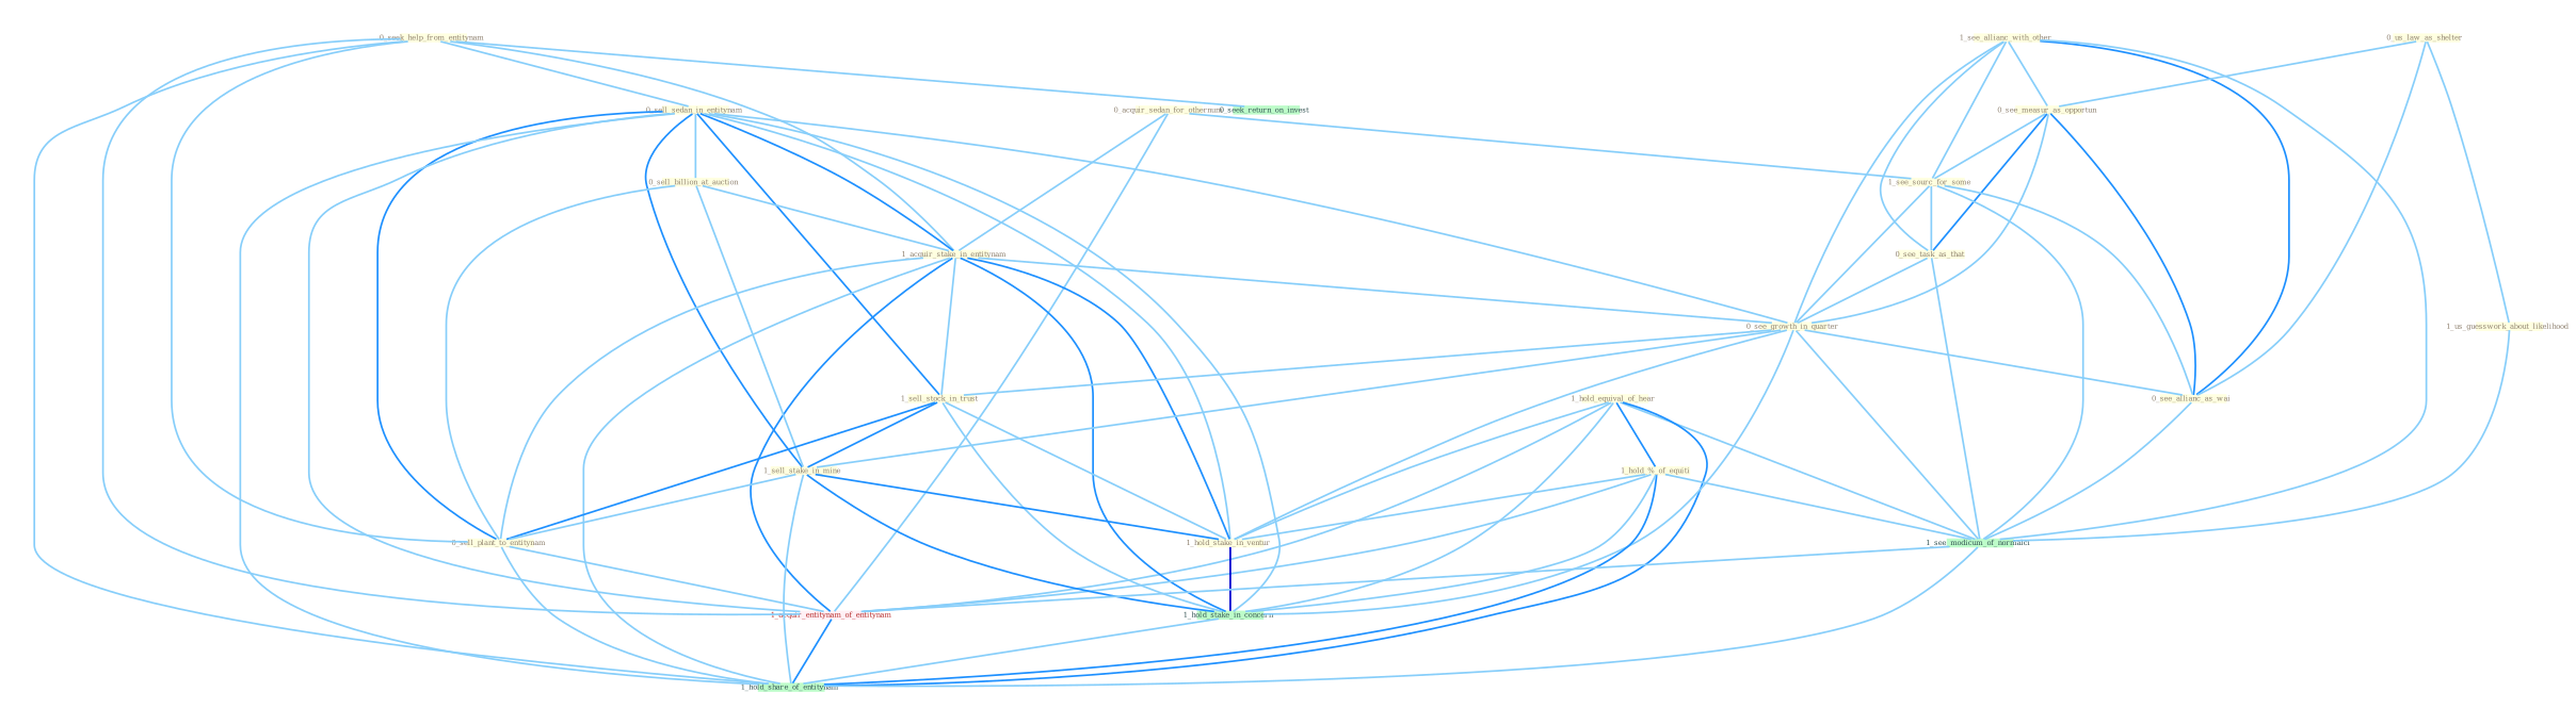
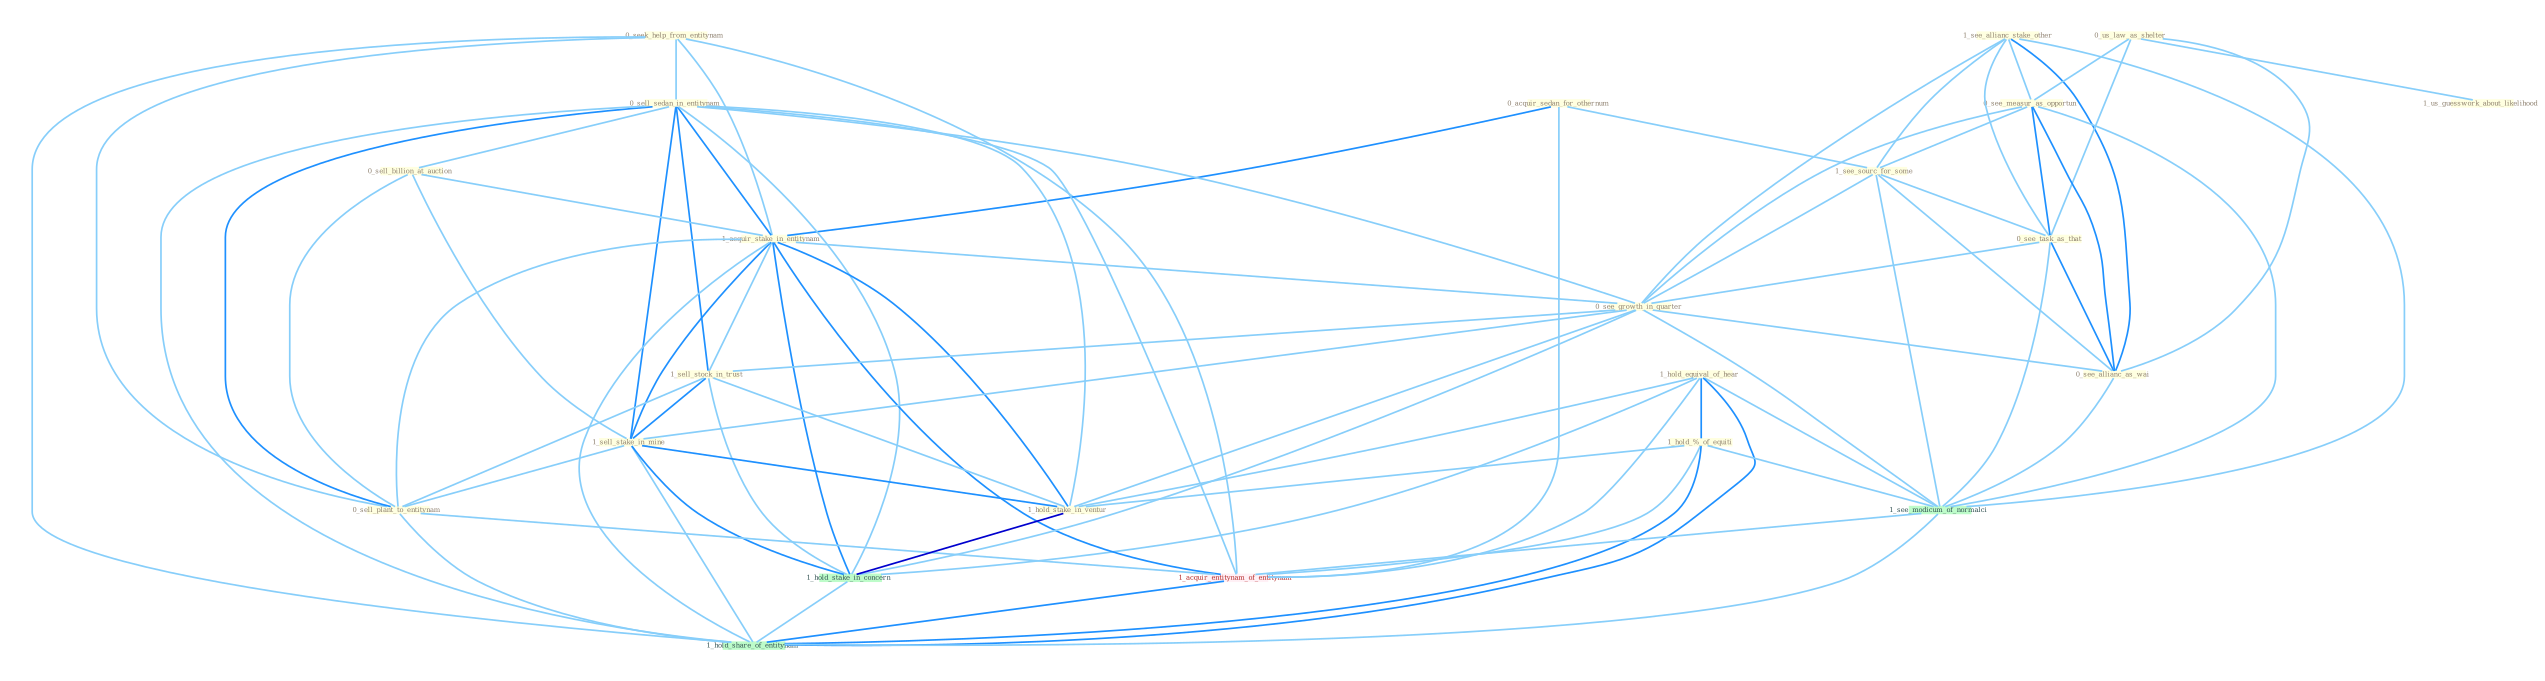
  graph {
    node [color="#ffffe0" fixedsize=true fontcolor="#8b7d6b" fontsize=4 shape=polygon style=filled]
    edge [color="#87cefa" w=1]
-   "1_see_allianc_with_other " [height=.06 width=.5]
+   "1_see_allianc_with_other " [height=.06 width=.5 label="1_see_allianc_stake_other"]
    "0_seek_help_from_entitynam " [height=.06 width=.5]
    "0_us_law_as_shelter " [height=.06 width=.5]
    "1_us_guesswork_about_likelihood " [height=.06 width=.5]
    n5 [height=.06 label="0_acquir_sedan_for_othernum" width=.5]
    "0_see_measur_as_opportun " [height=.06 width=.5]
    "0_sell_sedan_in_entitynam " [height=.06 width=.5]
    "1_hold_equival_of_hear " [height=.06 width=.5]
    "1_see_sourc_for_some " [height=.06 width=.5]
    "1_acquir_stake_in_entitynam " [height=.06 width=.5]
    "0_see_task_as_that " [height=.06 width=.5]
    "0_see_growth_in_quarter " [height=.06 width=.5]
    "0_sell_billion_at_auction " [height=.06 width=.5]
    "1_sell_stock_in_trust " [height=.06 width=.5]
    "1_hold_%_of_equiti " [height=.06 width=.5]
    "1_sell_stake_in_mine " [height=.06 width=.5]
    "0_sell_plant_to_entitynam " [height=.06 width=.5]
    "1_hold_stake_in_ventur " [height=.06 width=.5]
    "0_see_allianc_as_wai " [height=.06 width=.5]
    "1_acquir_entitynam_of_entitynam " [color="#fff0f5" fontcolor="#b22222" height=.06 width=.5]
    "1_see_modicum_of_normalci " [color="#BDFCC9" fontcolor="#2f4f4f" height=.06 width=.5]
-   "0_seek_return_on_invest " [color="#BDFCC9" fontcolor="#2f4f4f" height=.06 width=.5]
    "1_hold_share_of_entitynam " [color="#BDFCC9" fontcolor="#2f4f4f" height=.06 width=.5]
    "1_hold_stake_in_concern " [color="#BDFCC9" fontcolor="#2f4f4f" height=.06 width=.5]
    subgraph sub_1 {
      "1_see_allianc_with_other "
      "0_seek_help_from_entitynam "
      "0_us_law_as_shelter "
      "1_us_guesswork_about_likelihood "
      n5
      "0_see_measur_as_opportun "
      "0_sell_sedan_in_entitynam "
      "1_hold_equival_of_hear "
      "1_see_sourc_for_some "
      "1_acquir_stake_in_entitynam "
      "0_see_task_as_that "
      "0_see_growth_in_quarter "
      "0_sell_billion_at_auction "
      "1_sell_stock_in_trust "
      "1_hold_%_of_equiti "
      "1_sell_stake_in_mine "
      "0_sell_plant_to_entitynam "
      "1_hold_stake_in_ventur "
      "0_see_allianc_as_wai "
    }
    subgraph sub_2 {
      "1_acquir_entitynam_of_entitynam "
    }
    "1_see_allianc_with_other " -- "0_see_measur_as_opportun "
    "1_see_allianc_with_other " -- "1_see_sourc_for_some "
    "1_see_allianc_with_other " -- "0_see_task_as_that "
    "1_see_allianc_with_other " -- "0_see_growth_in_quarter "
    "1_see_allianc_with_other " -- "0_see_allianc_as_wai " [color="#1e90ff" w=2]
    "1_see_allianc_with_other " -- "1_see_modicum_of_normalci "
    "0_seek_help_from_entitynam " -- "0_sell_sedan_in_entitynam "
    "0_seek_help_from_entitynam " -- "1_acquir_stake_in_entitynam "
    "0_seek_help_from_entitynam " -- "0_sell_plant_to_entitynam "
    "0_seek_help_from_entitynam " -- "1_acquir_entitynam_of_entitynam "
-   "0_seek_help_from_entitynam " -- "0_seek_return_on_invest "
    "0_seek_help_from_entitynam " -- "1_hold_share_of_entitynam "
    "0_us_law_as_shelter " -- "1_us_guesswork_about_likelihood "
    "0_us_law_as_shelter " -- "0_see_measur_as_opportun "
+   "0_us_law_as_shelter " -- "0_see_task_as_that "
    "0_us_law_as_shelter " -- "0_see_allianc_as_wai "
    n5 -- "1_see_sourc_for_some "
-   n5 -- "1_acquir_stake_in_entitynam "
+   n5 -- "1_acquir_stake_in_entitynam " [color="#1e90ff"]
    n5 -- "1_acquir_entitynam_of_entitynam "
    "0_see_measur_as_opportun " -- "1_see_sourc_for_some "
    "0_see_measur_as_opportun " -- "0_see_task_as_that " [color="#1e90ff" w=2]
    "0_see_measur_as_opportun " -- "0_see_growth_in_quarter "
    "0_see_measur_as_opportun " -- "0_see_allianc_as_wai " [color="#1e90ff" w=2]
-   "1_us_guesswork_about_likelihood " -- "1_see_modicum_of_normalci "
+   "0_see_measur_as_opportun " -- "1_see_modicum_of_normalci "
    "0_sell_sedan_in_entitynam " -- "1_acquir_stake_in_entitynam " [color="#1e90ff" w=2]
    "0_sell_sedan_in_entitynam " -- "0_see_growth_in_quarter "
    "0_sell_sedan_in_entitynam " -- "0_sell_billion_at_auction "
    "0_sell_sedan_in_entitynam " -- "1_sell_stock_in_trust " [color="#1e90ff" w=2]
    "0_sell_sedan_in_entitynam " -- "1_sell_stake_in_mine " [color="#1e90ff" w=2]
    "0_sell_sedan_in_entitynam " -- "0_sell_plant_to_entitynam " [color="#1e90ff" w=2]
    "0_sell_sedan_in_entitynam " -- "1_hold_stake_in_ventur "
    "0_sell_sedan_in_entitynam " -- "1_acquir_entitynam_of_entitynam "
    "0_sell_sedan_in_entitynam " -- "1_hold_share_of_entitynam "
    "0_sell_sedan_in_entitynam " -- "1_hold_stake_in_concern "
    "1_hold_equival_of_hear " -- "1_hold_%_of_equiti " [color="#1e90ff" w=2]
    "1_hold_equival_of_hear " -- "1_hold_stake_in_ventur "
    "1_hold_equival_of_hear " -- "1_acquir_entitynam_of_entitynam "
    "1_hold_equival_of_hear " -- "1_see_modicum_of_normalci "
    "1_hold_equival_of_hear " -- "1_hold_share_of_entitynam " [color="#1e90ff" w=2]
    "1_hold_equival_of_hear " -- "1_hold_stake_in_concern "
    "1_see_sourc_for_some " -- "0_see_task_as_that "
    "1_see_sourc_for_some " -- "0_see_growth_in_quarter "
    "1_see_sourc_for_some " -- "0_see_allianc_as_wai "
    "1_see_sourc_for_some " -- "1_see_modicum_of_normalci "
    "1_acquir_stake_in_entitynam " -- "0_see_growth_in_quarter "
    "1_acquir_stake_in_entitynam " -- "1_sell_stock_in_trust "
+   "1_acquir_stake_in_entitynam " -- "1_sell_stake_in_mine " [color="#1e90ff" w=2]
    "1_acquir_stake_in_entitynam " -- "0_sell_plant_to_entitynam "
    "1_acquir_stake_in_entitynam " -- "1_hold_stake_in_ventur " [color="#1e90ff" w=2]
    "1_acquir_stake_in_entitynam " -- "1_acquir_entitynam_of_entitynam " [color="#1e90ff" w=2]
    "1_acquir_stake_in_entitynam " -- "1_hold_share_of_entitynam "
    "1_acquir_stake_in_entitynam " -- "1_hold_stake_in_concern " [color="#1e90ff" w=2]
    "0_see_task_as_that " -- "0_see_growth_in_quarter "
+   "0_see_task_as_that " -- "0_see_allianc_as_wai " [color="#1e90ff" w=2]
    "0_see_task_as_that " -- "1_see_modicum_of_normalci "
    "0_see_growth_in_quarter " -- "1_sell_stock_in_trust "
    "0_see_growth_in_quarter " -- "1_sell_stake_in_mine "
    "0_see_growth_in_quarter " -- "1_hold_stake_in_ventur "
    "0_see_growth_in_quarter " -- "0_see_allianc_as_wai "
    "0_see_growth_in_quarter " -- "1_see_modicum_of_normalci "
    "0_see_growth_in_quarter " -- "1_hold_stake_in_concern "
    "0_sell_billion_at_auction " -- "1_acquir_stake_in_entitynam "
    "0_sell_billion_at_auction " -- "1_sell_stake_in_mine "
    "0_sell_billion_at_auction " -- "0_sell_plant_to_entitynam "
    "1_sell_stock_in_trust " -- "1_sell_stake_in_mine " [color="#1e90ff" w=2]
-   "1_sell_stock_in_trust " -- "0_sell_plant_to_entitynam " [color="#1e90ff"]
+   "1_sell_stock_in_trust " -- "0_sell_plant_to_entitynam "
    "1_sell_stock_in_trust " -- "1_hold_stake_in_ventur "
    "1_sell_stock_in_trust " -- "1_hold_stake_in_concern "
    "1_hold_%_of_equiti " -- "1_hold_stake_in_ventur "
    "1_hold_%_of_equiti " -- "1_acquir_entitynam_of_entitynam "
    "1_hold_%_of_equiti " -- "1_see_modicum_of_normalci "
    "1_hold_%_of_equiti " -- "1_hold_share_of_entitynam " [color="#1e90ff" w=2]
-   "1_hold_%_of_equiti " -- "1_hold_stake_in_concern "
    "1_sell_stake_in_mine " -- "0_sell_plant_to_entitynam "
    "1_sell_stake_in_mine " -- "1_hold_stake_in_ventur " [color="#1e90ff" w=2]
    "1_sell_stake_in_mine " -- "1_hold_share_of_entitynam "
    "1_sell_stake_in_mine " -- "1_hold_stake_in_concern " [color="#1e90ff" w=2]
    "0_sell_plant_to_entitynam " -- "1_acquir_entitynam_of_entitynam "
    "0_sell_plant_to_entitynam " -- "1_hold_share_of_entitynam "
    "1_hold_stake_in_ventur " -- "1_hold_stake_in_concern " [color="#0000cd" w=3]
    "0_see_allianc_as_wai " -- "1_see_modicum_of_normalci "
    "1_acquir_entitynam_of_entitynam " -- "1_hold_share_of_entitynam " [color="#1e90ff" w=2]
    "1_see_modicum_of_normalci " -- "1_acquir_entitynam_of_entitynam "
    "1_see_modicum_of_normalci " -- "1_hold_share_of_entitynam "
    "1_hold_stake_in_concern " -- "1_hold_share_of_entitynam "
  }
